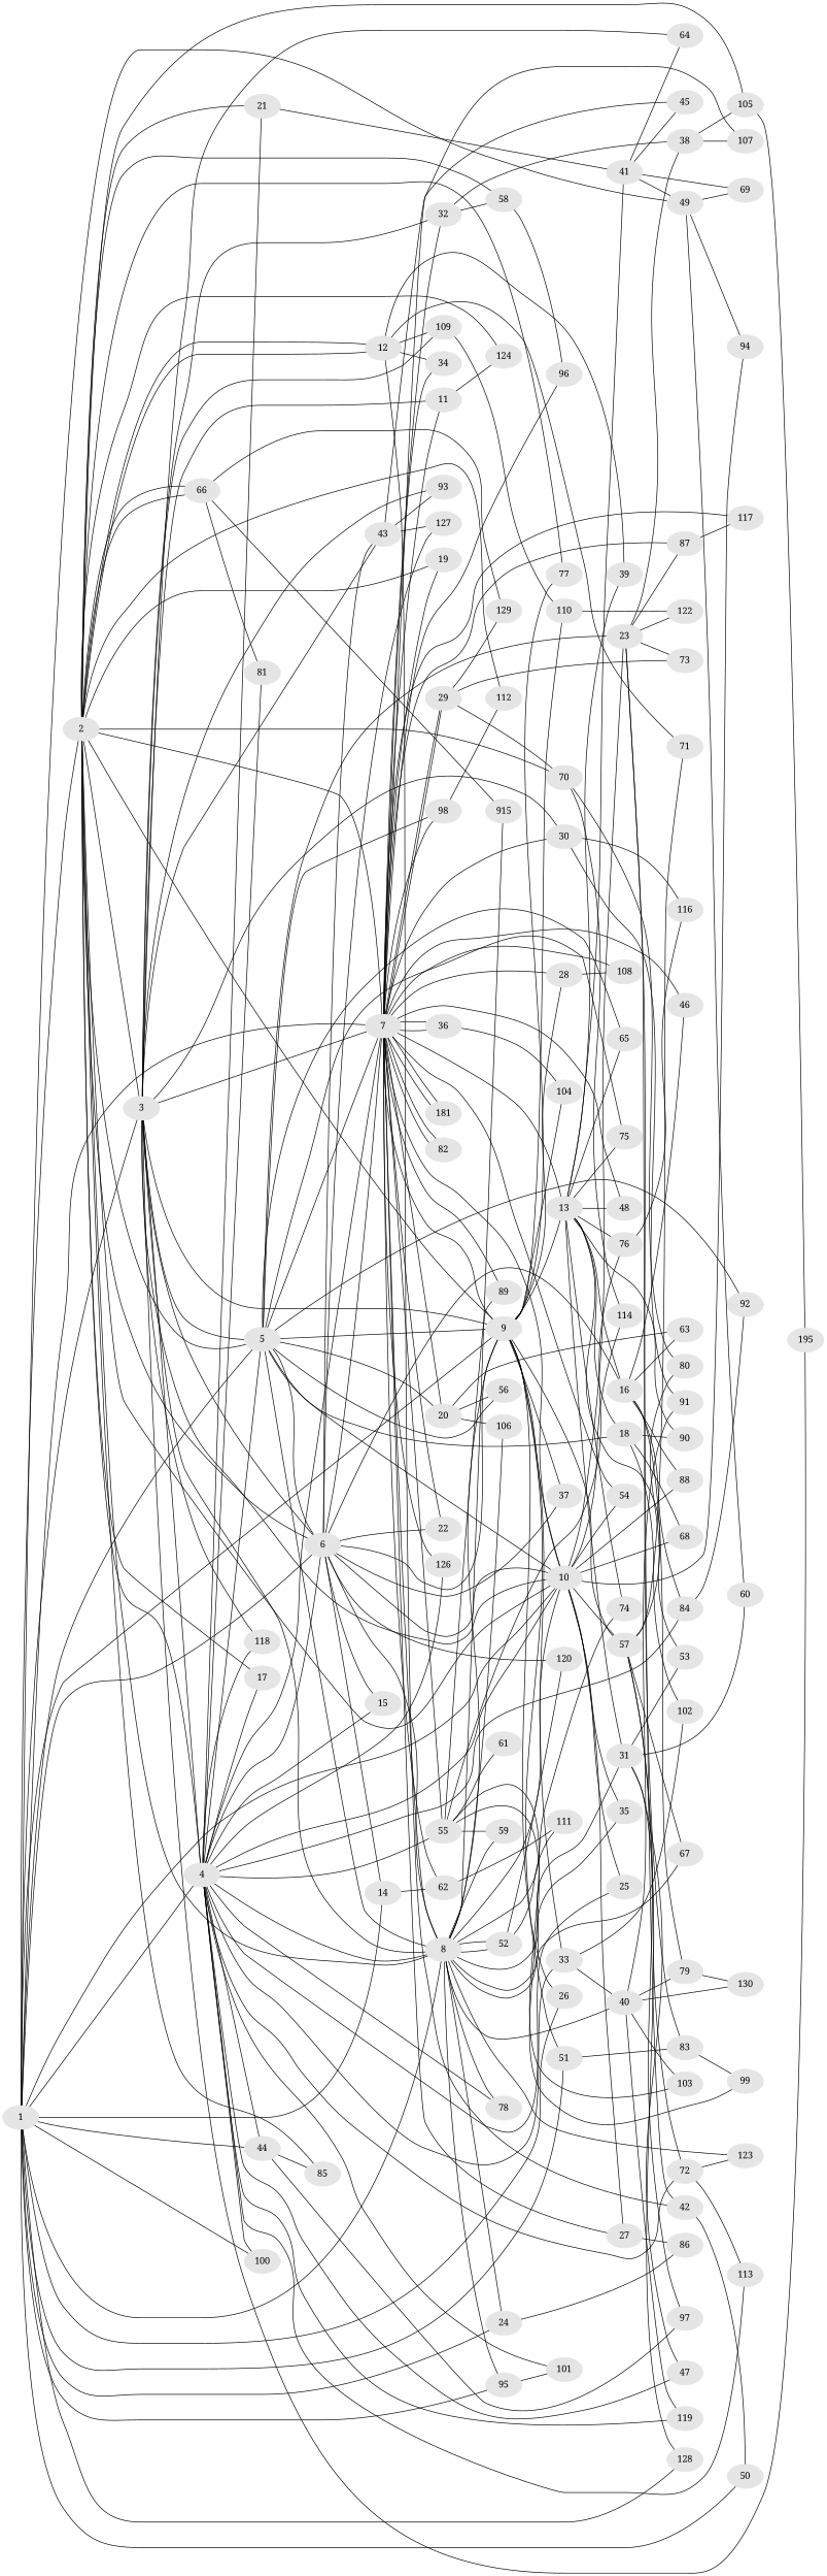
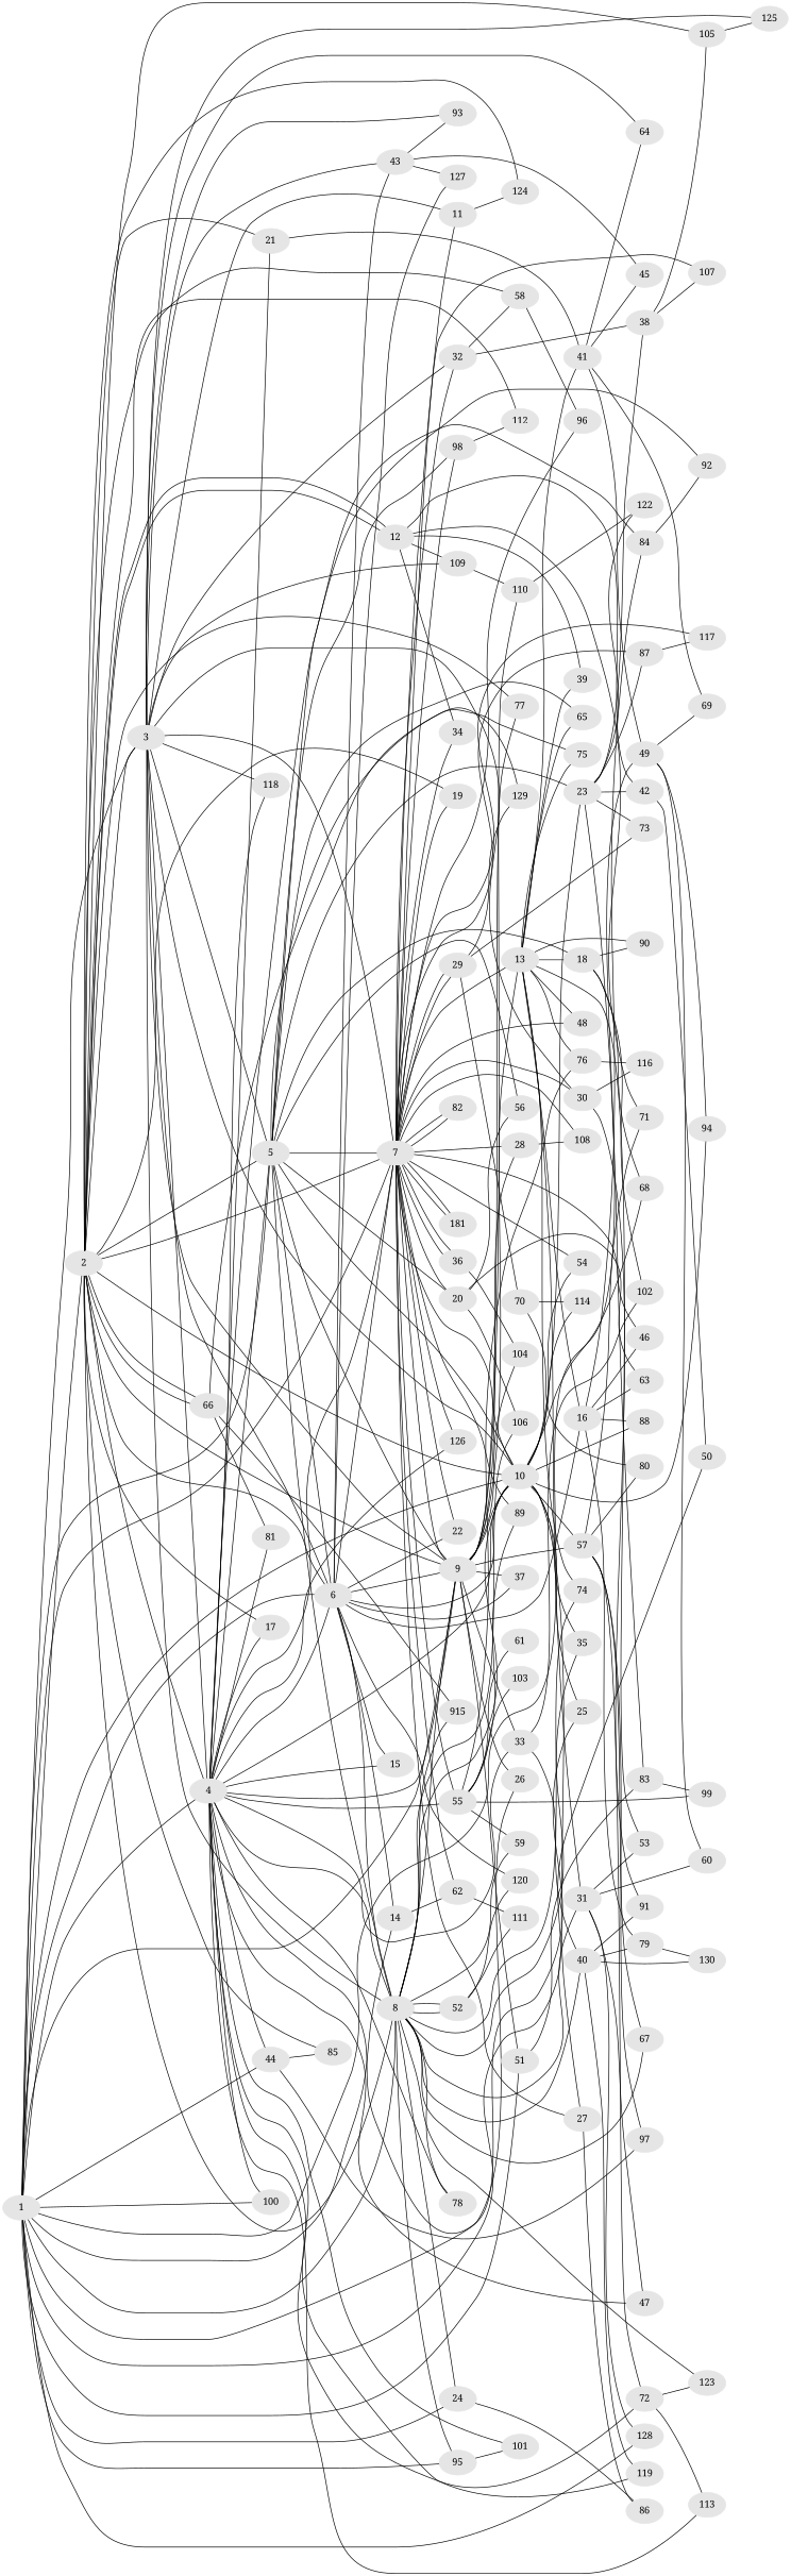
  graph {
    fontname="Noto Serif"
    rankdir=LR
    node [color=gray90 fontname="Noto Serif" style=filled]
    edge [fontname="Noto Serif"]
    1
    2
    3
    4
    5
    6
    7
    8
    9
    10
    14
    24
    26
    44
    49
    50
    51
    95
    100
    128
    12
    17
    19
    21
    58
    66
    70
    77
    85
    105
    112
    124
    11
    30
    32
    43
    64
    93
    109
    118
-   125 [label=195]
+   125
    15
    25
    33
    47
    55
    72
    78
    81
    84
    101
    113
    119
    126
    18
    20
    23
    56
    65
    75
    92
    98
    16
    22
    37
    120
    127
    13
    27
    28
    29
    34
    36
    46
    48
    54
    62
    82
    87
    89
    96
    107
    108
    117
    n85 [label=181]
    31
    35
    40
    52
    59
    67
    74
    106
    n94 [label=915]
    123
    57
    104
    110
    68
    88
    94
    114
    86
    97
    60
    69
    83
    39
    42
    71
    41
    129
    80
    91
    116
    38
    45
    102
    61
    76
    103
    99
    90
    63
    73
    122
    79
    53
    111
    130
    1 -- 2
    1 -- 3
    1 -- 4
    1 -- 5
    1 -- 6
    1 -- 7
    1 -- 8
    1 -- 9
    1 -- 10
    1 -- 14
    1 -- 24
    1 -- 26
    1 -- 44
    1 -- 49
    1 -- 50
    1 -- 51
    1 -- 95
    1 -- 100
    1 -- 128
    2 -- 3
    2 -- 4
    2 -- 5
    2 -- 6
    2 -- 7
    2 -- 8
    2 -- 9
    2 -- 10
    2 -- 12
    2 -- 12
    2 -- 17
    2 -- 19
    2 -- 21
    2 -- 58
    2 -- 66
    2 -- 66
-   2 -- 70
    2 -- 77
    2 -- 85
    2 -- 105
    2 -- 112
    2 -- 124
    3 -- 4
    3 -- 5
    3 -- 6
    3 -- 7
    3 -- 8
    3 -- 9
    3 -- 10
    3 -- 11
    3 -- 30
    3 -- 32
    3 -- 43
    3 -- 64
    3 -- 93
    3 -- 109
    3 -- 118
    3 -- 125
    4 -- 5
    4 -- 6
    4 -- 7
    4 -- 8
+   4 -- 9
    4 -- 10
    4 -- 44
    4 -- 100
    4 -- 17
    4 -- 21
    4 -- 118
    4 -- 15
    4 -- 25
    4 -- 33
    4 -- 47
    4 -- 55
    4 -- 72
    4 -- 78
    4 -- 81
    4 -- 84
    4 -- 101
    4 -- 113
    4 -- 119
    4 -- 126
    5 -- 6
    5 -- 7
    5 -- 8
    5 -- 9
    5 -- 10
    5 -- 18
    5 -- 20
    5 -- 23
    5 -- 56
    5 -- 65
    5 -- 75
    5 -- 92
    5 -- 98
    6 -- 7
    6 -- 8
    6 -- 9
    6 -- 10
    6 -- 14
    6 -- 43
    6 -- 15
    6 -- 16
    6 -- 22
    6 -- 37
    6 -- 120
    6 -- 127
-   7 -- 8
    7 -- 9
    7 -- 10
    7 -- 19
    7 -- 11
    7 -- 30
    7 -- 32
    7 -- 55
    7 -- 126
    7 -- 20
    7 -- 98
    7 -- 22
    7 -- 13
    7 -- 27
    7 -- 28
    7 -- 29
    7 -- 29
    7 -- 34
    7 -- 36
    7 -- 36
    7 -- 46
    7 -- 48
    7 -- 54
    7 -- 62
    7 -- 82
    7 -- 82
    7 -- 87
    7 -- 89
    7 -- 96
    7 -- 107
    7 -- 108
    7 -- 117
    7 -- n85
    7 -- n85
    8 -- 9
    8 -- 10
    8 -- 24
    8 -- 95
    8 -- 78
    8 -- 31
    8 -- 35
    8 -- 40
    8 -- 52
    8 -- 52
    8 -- 59
    8 -- 67
    8 -- 74
    8 -- 106
    8 -- n94
    8 -- 123
    9 -- 10
    9 -- 26
    9 -- 51
    9 -- 77
    9 -- 33
    9 -- 37
    9 -- 13
    9 -- 28
    9 -- 57
    9 -- 104
    9 -- 110
    10 -- 25
    10 -- 23
    10 -- 27
    10 -- 54
    10 -- 35
    10 -- 57
    10 -- 68
    10 -- 88
    10 -- 94
    10 -- 114
    14 -- 62
    24 -- 86
    44 -- 85
    44 -- 97
    49 -- 94
    49 -- 60
    49 -- 69
    51 -- 83
    95 -- 101
    12 -- 109
    12 -- 34
    12 -- 39
    12 -- 42
    12 -- 71
    21 -- 41
    58 -- 96
    66 -- 81
    66 -- n94
    66 -- 129
    70 -- 114
    70 -- 80
    105 -- 125
    11 -- 124
    30 -- 91
    30 -- 116
    32 -- 58
    32 -- 38
    43 -- 93
    43 -- 127
    43 -- 45
    109 -- 110
    33 -- 40
    33 -- 102
    55 -- 89
    55 -- 59
    55 -- 61
    55 -- 76
    55 -- 103
    55 -- 99
    72 -- 113
    72 -- 123
    84 -- 92
    18 -- 68
    18 -- 102
    18 -- 90
    20 -- 56
    20 -- 106
    20 -- 63
    23 -- 87
    23 -- 83
    23 -- 42
    23 -- 38
    23 -- 73
    23 -- 122
    98 -- 112
    16 -- 84
    16 -- 46
    16 -- 88
    16 -- 63
    16 -- 79
    13 -- 18
    13 -- 65
    13 -- 75
    13 -- 16
    13 -- 48
    13 -- 31
    13 -- 74
    13 -- 39
    13 -- 41
    13 -- 76
    13 -- 90
    13 -- 53
    27 -- 86
    28 -- 108
    29 -- 70
    29 -- 129
    29 -- 73
    36 -- 104
    62 -- 111
    87 -- 117
    31 -- 128
    31 -- 47
    31 -- 60
    31 -- 53
    40 -- 119
    40 -- 91
-   40 -- 103
    40 -- 79
    40 -- 130
    52 -- 120
    52 -- 111
    57 -- 72
    57 -- 67
    57 -- 97
    57 -- 71
    57 -- 80
    110 -- 122
    83 -- 99
    42 -- 50
    41 -- 49
    41 -- 64
    41 -- 69
    41 -- 45
    38 -- 105
    38 -- 107
    76 -- 116
    79 -- 130
  }
